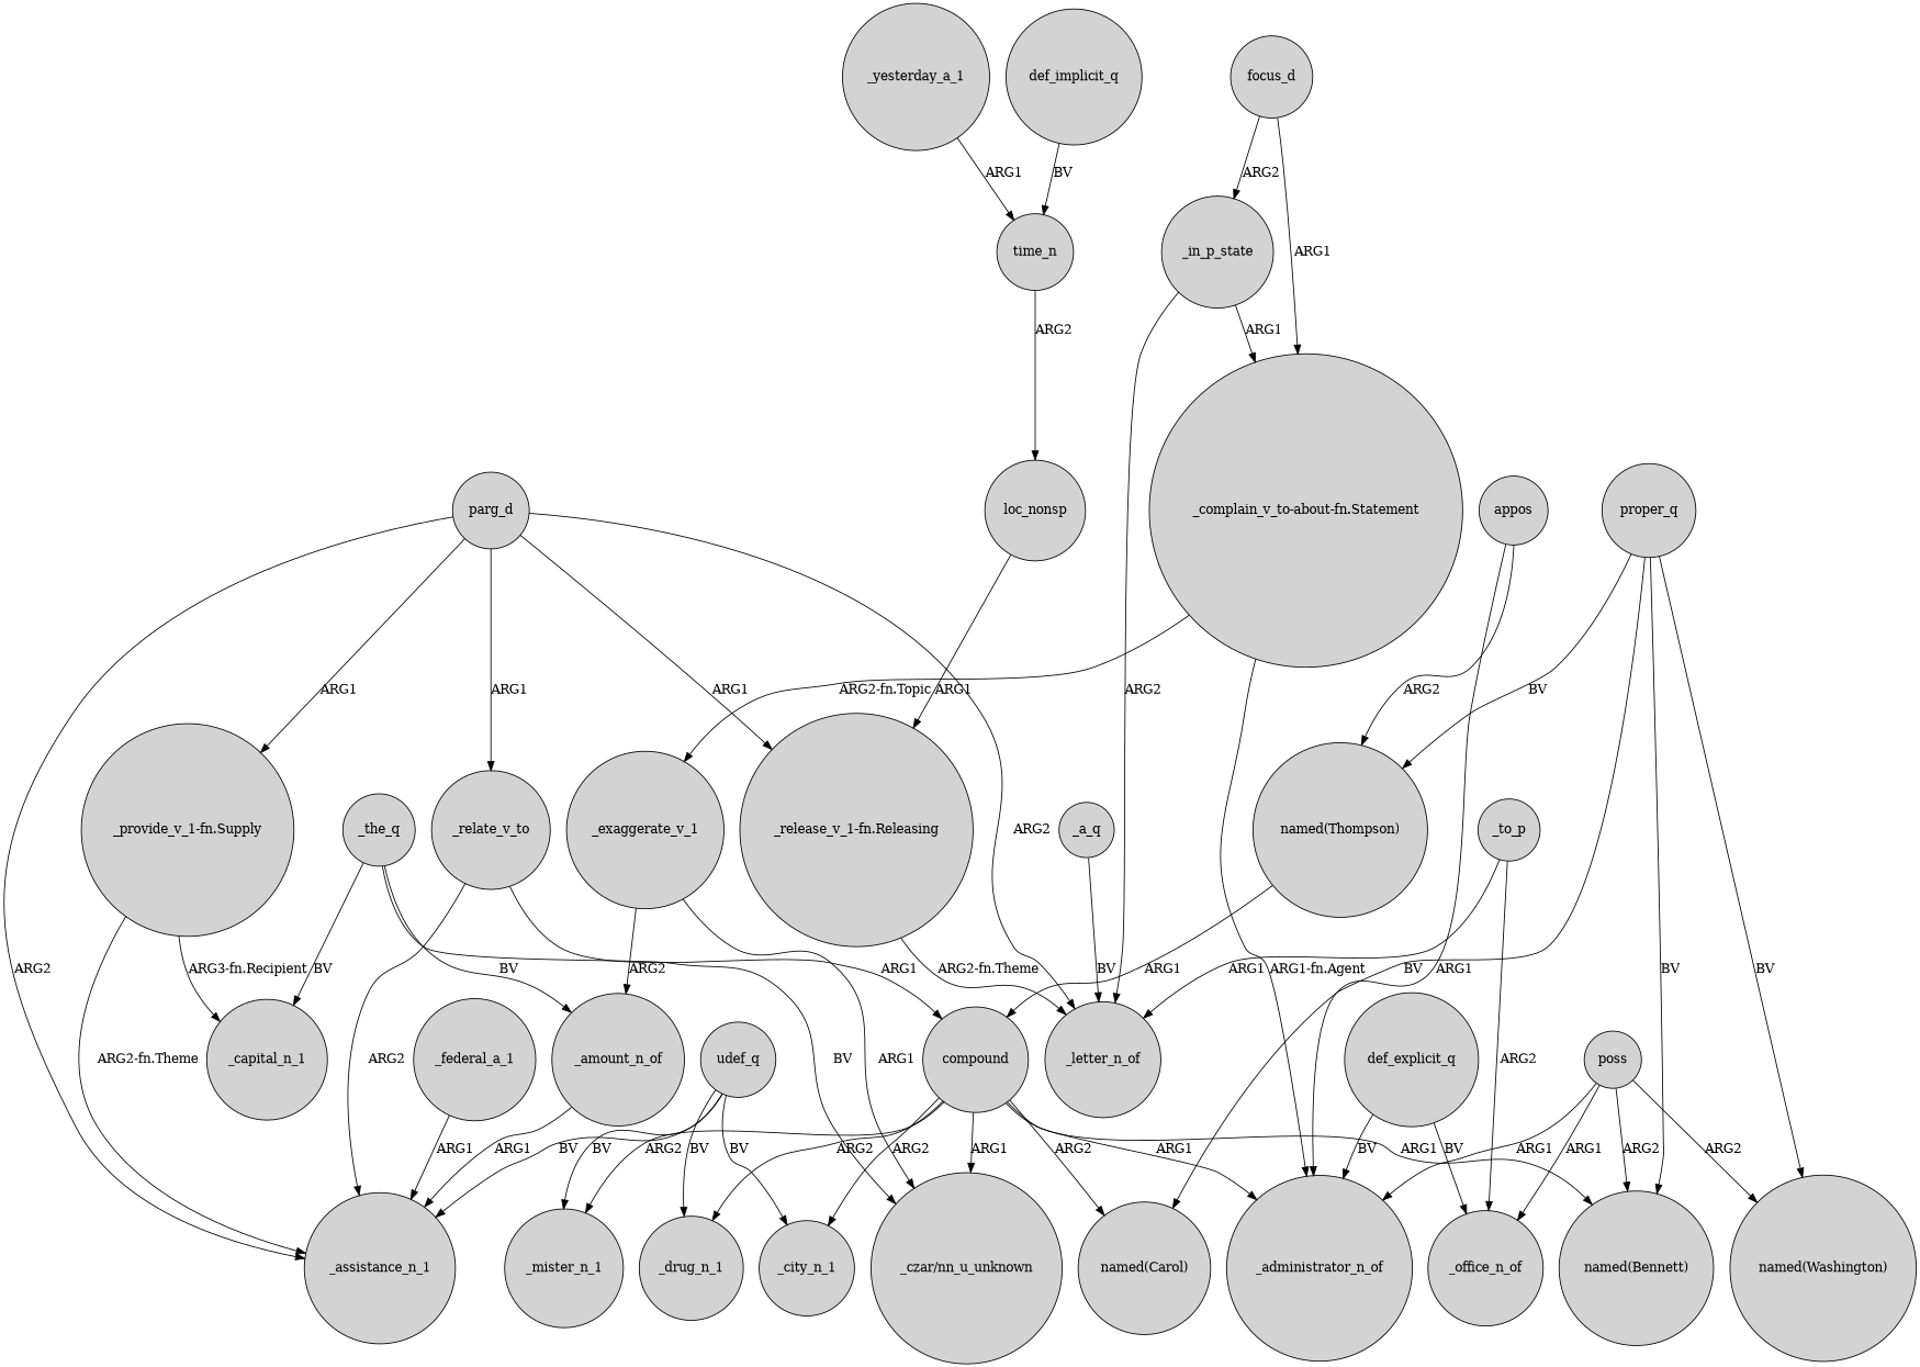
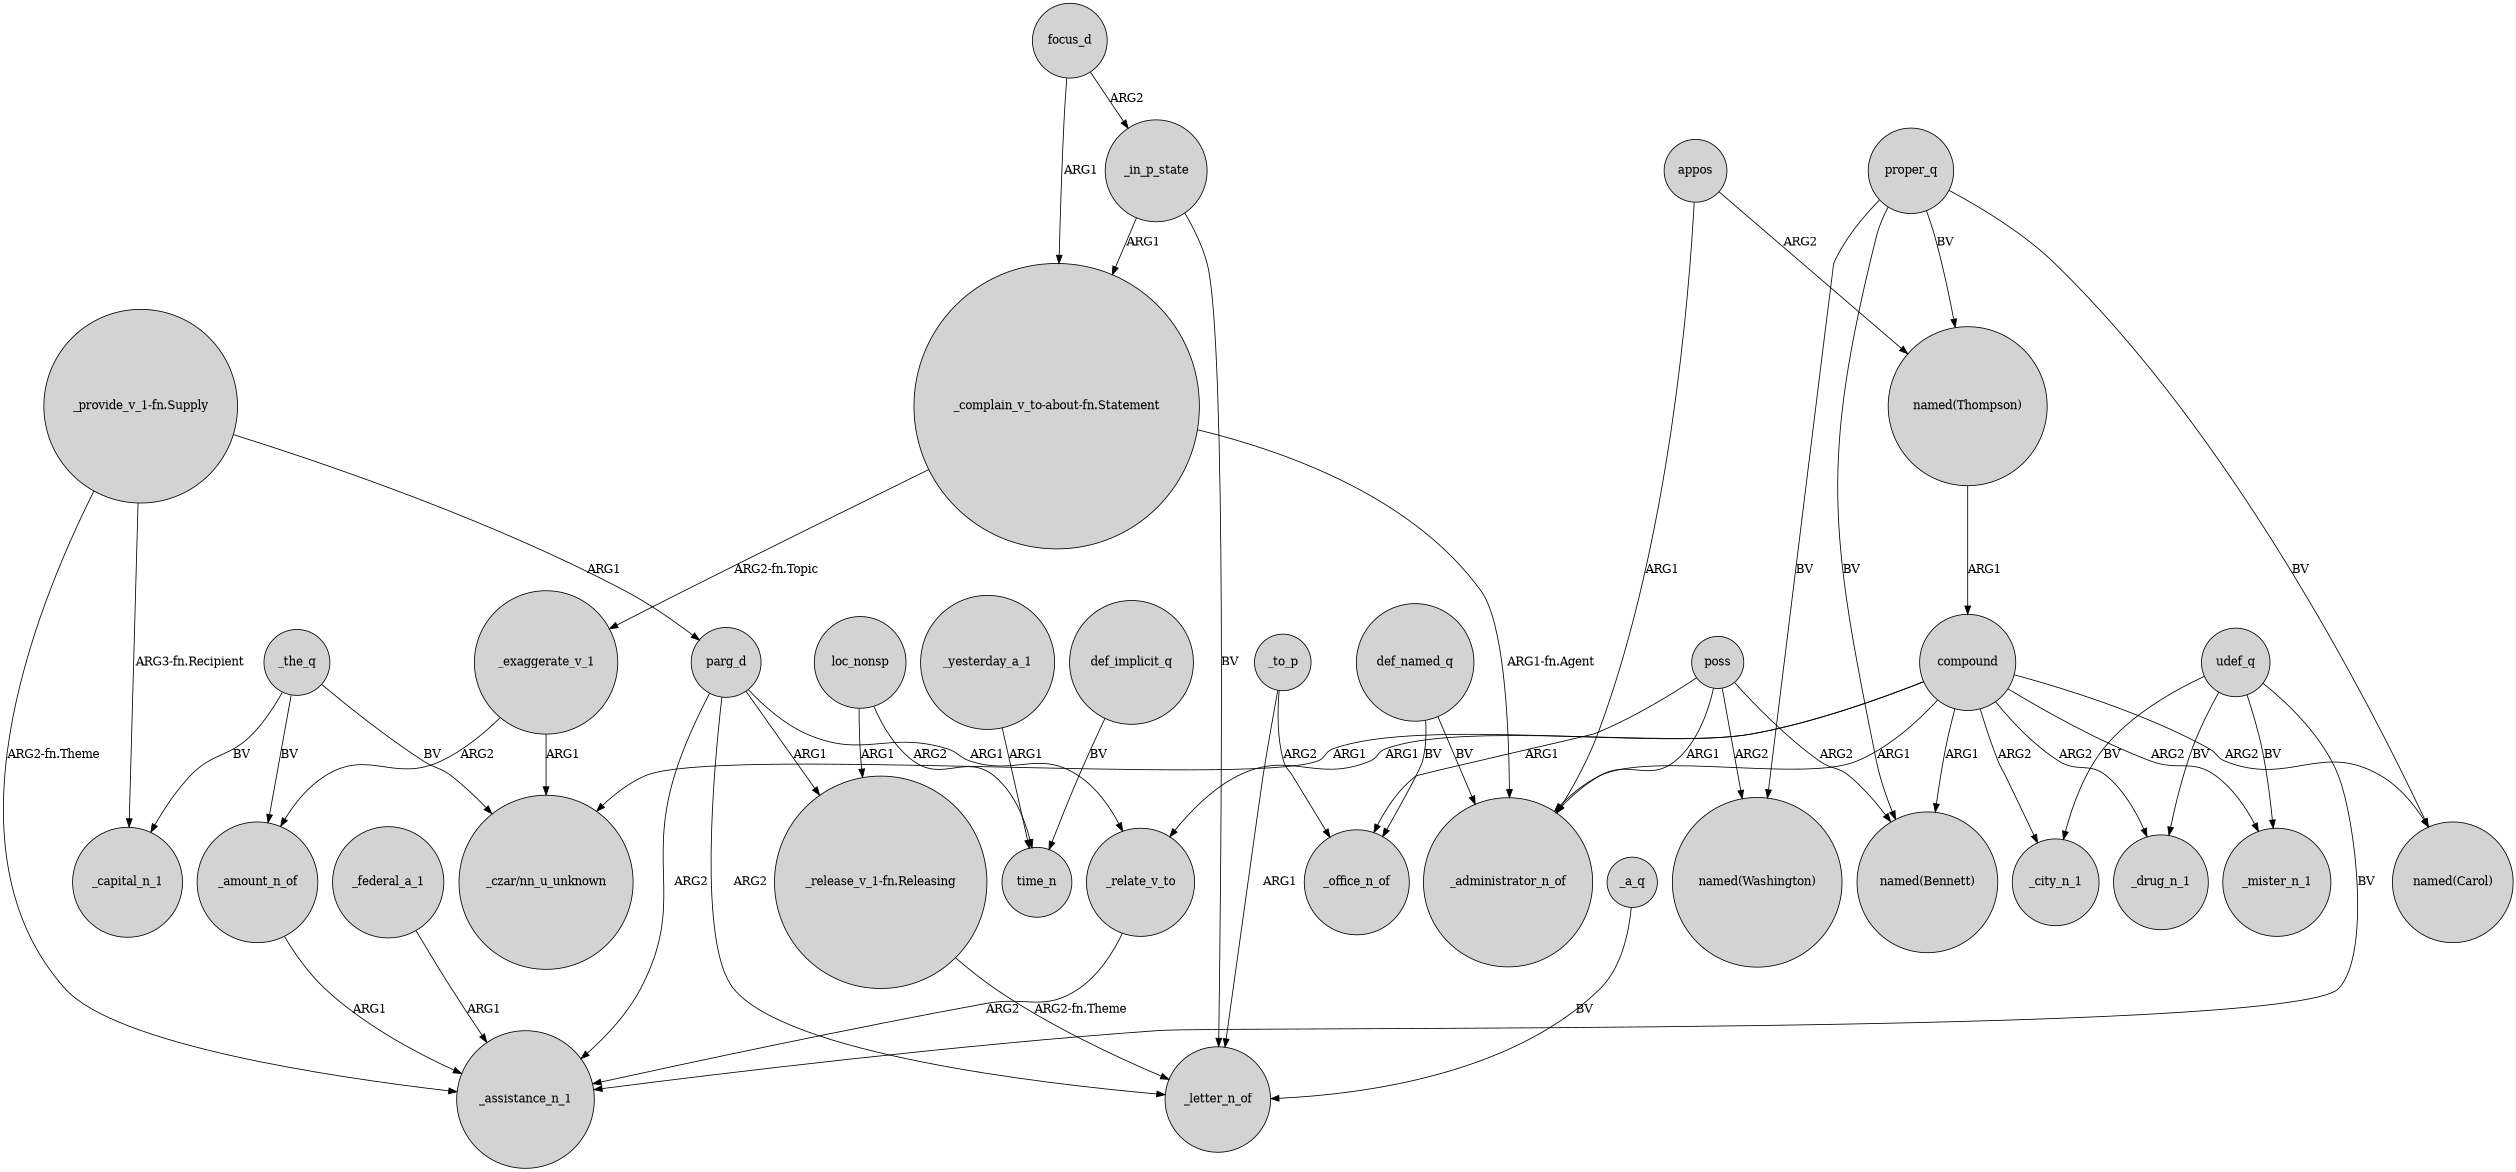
  digraph {
    node [shape=circle style=filled]
    _the_q
    "_czar/nn_u_unknown"
    _amount_n_of
    _capital_n_1
    _assistance_n_1
    "_complain_v_to-about-fn.Statement"
    _administrator_n_of
    _exaggerate_v_1
    _yesterday_a_1
    time_n
    compound
    "named(Bennett)"
    _relate_v_to
    _mister_n_1
    _city_n_1
    "named(Carol)"
    _drug_n_1
    "named(Thompson)"
    proper_q
    "named(Washington)"
    parg_d
    "_release_v_1-fn.Releasing"
    "_provide_v_1-fn.Supply"
    _letter_n_of
    _federal_a_1
-   def_explicit_q
+   def_explicit_q [label=def_named_q]
    _office_n_of
    focus_d
    _in_p_state
    loc_nonsp
    udef_q
    poss
    _to_p
    appos
    _a_q
    def_implicit_q
    _the_q -> "_czar/nn_u_unknown" [label=BV]
    _the_q -> _amount_n_of [label=BV]
    _the_q -> _capital_n_1 [label=BV]
    _amount_n_of -> _assistance_n_1 [label=ARG1]
    "_complain_v_to-about-fn.Statement" -> _administrator_n_of [label="ARG1-fn.Agent"]
    "_complain_v_to-about-fn.Statement" -> _exaggerate_v_1 [label="ARG2-fn.Topic"]
    _exaggerate_v_1 -> "_czar/nn_u_unknown" [label=ARG1]
    _exaggerate_v_1 -> _amount_n_of [label=ARG2]
    _yesterday_a_1 -> time_n [label=ARG1]
    compound -> "_czar/nn_u_unknown" [label=ARG1]
    compound -> _administrator_n_of [label=ARG1]
    compound -> "named(Bennett)" [label=ARG1]
-   _relate_v_to -> compound [label=ARG1]
+   compound -> _relate_v_to [label=ARG1]
    compound -> _mister_n_1 [label=ARG2]
    compound -> _city_n_1 [label=ARG2]
    compound -> "named(Carol)" [label=ARG2]
    compound -> _drug_n_1 [label=ARG2]
    _relate_v_to -> _assistance_n_1 [label=ARG2]
    "named(Thompson)" -> compound [label=ARG1]
    proper_q -> "named(Bennett)" [label=BV]
    proper_q -> "named(Carol)" [label=BV]
    proper_q -> "named(Thompson)" [label=BV]
    proper_q -> "named(Washington)" [label=BV]
    parg_d -> _assistance_n_1 [label=ARG2]
    parg_d -> _relate_v_to [label=ARG1]
    parg_d -> "_release_v_1-fn.Releasing" [label=ARG1]
-   parg_d -> "_provide_v_1-fn.Supply" [label=ARG1]
+   "_provide_v_1-fn.Supply" -> parg_d [label=ARG1]
    parg_d -> _letter_n_of [label=ARG2]
    "_release_v_1-fn.Releasing" -> _letter_n_of [label="ARG2-fn.Theme"]
    "_provide_v_1-fn.Supply" -> _capital_n_1 [label="ARG3-fn.Recipient"]
    "_provide_v_1-fn.Supply" -> _assistance_n_1 [label="ARG2-fn.Theme"]
    _federal_a_1 -> _assistance_n_1 [label=ARG1]
    def_explicit_q -> _administrator_n_of [label=BV]
    def_explicit_q -> _office_n_of [label=BV]
    focus_d -> "_complain_v_to-about-fn.Statement" [label=ARG1]
    focus_d -> _in_p_state [label=ARG2]
    _in_p_state -> "_complain_v_to-about-fn.Statement" [label=ARG1]
-   _in_p_state -> _letter_n_of [label=ARG2]
-   time_n -> loc_nonsp [label=ARG2]
+   _in_p_state -> _letter_n_of [label=BV]
+   loc_nonsp -> time_n [label=ARG2]
    loc_nonsp -> "_release_v_1-fn.Releasing" [label=ARG1]
    udef_q -> _assistance_n_1 [label=BV]
    udef_q -> _mister_n_1 [label=BV]
    udef_q -> _city_n_1 [label=BV]
    udef_q -> _drug_n_1 [label=BV]
    poss -> _administrator_n_of [label=ARG1]
    poss -> "named(Bennett)" [label=ARG2]
    poss -> "named(Washington)" [label=ARG2]
    poss -> _office_n_of [label=ARG1]
    _to_p -> _letter_n_of [label=ARG1]
    _to_p -> _office_n_of [label=ARG2]
    appos -> _administrator_n_of [label=ARG1]
    appos -> "named(Thompson)" [label=ARG2]
    _a_q -> _letter_n_of [label=BV]
    def_implicit_q -> time_n [label=BV]
  }
